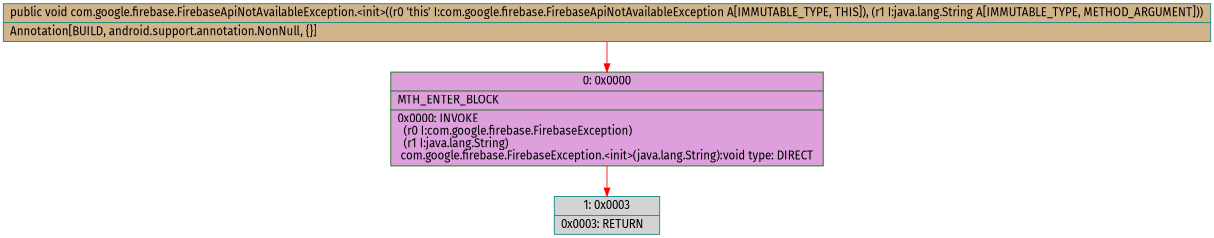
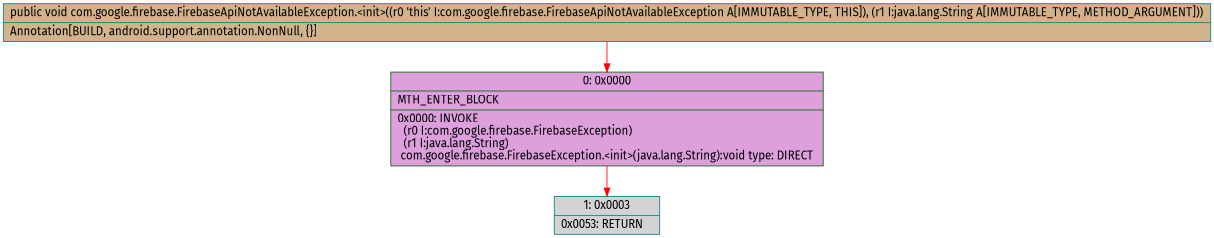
  digraph {
    fontname="Fira Sans"
    node [shape=record style=filled color=teal fontname="Fira Sans"]
    edge [color=red fontname="Fira Sans"]
    n1 [label="{0\:\ 0x0000|MTH_ENTER_BLOCK\l|0x0000: INVOKE  \l  (r0 I:com.google.firebase.FirebaseException)\l  (r1 I:java.lang.String)\l com.google.firebase.FirebaseException.\<init\>(java.lang.String):void type: DIRECT \l}" fillcolor=plum color=darkgreen]
-   n2 [label="{1\:\ 0x0003|0x0003: RETURN   \l}" fillcolor=lightgrey]
+   n2 [label="{1\:\ 0x0003|0x0053: RETURN   \l}" fillcolor=lightgrey]
    n3 [label="{public void com.google.firebase.FirebaseApiNotAvailableException.\<init\>((r0 'this' I:com.google.firebase.FirebaseApiNotAvailableException A[IMMUTABLE_TYPE, THIS]), (r1 I:java.lang.String A[IMMUTABLE_TYPE, METHOD_ARGUMENT]))  | Annotation[BUILD, android.support.annotation.NonNull, \{\}]\l}" fillcolor=tan]
    n1 -> n2
    n3 -> n1
  }
